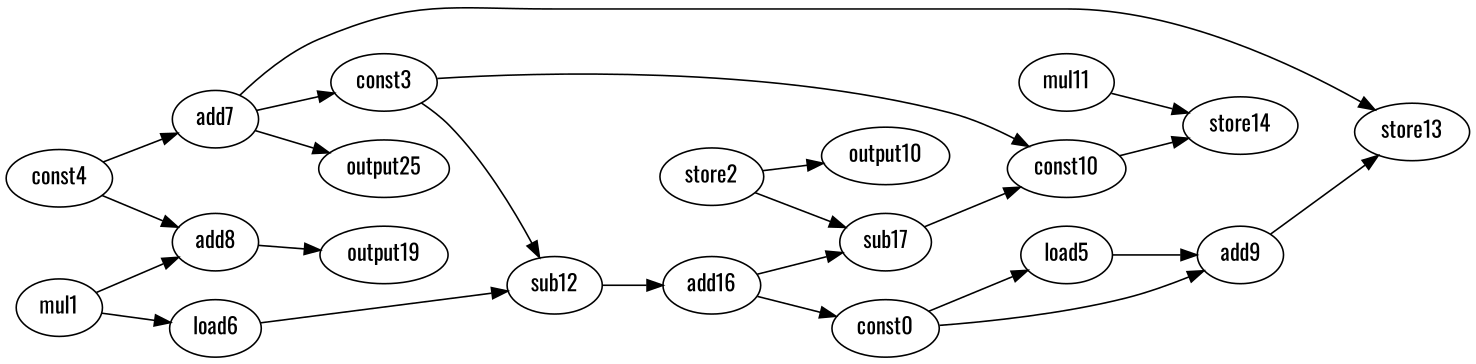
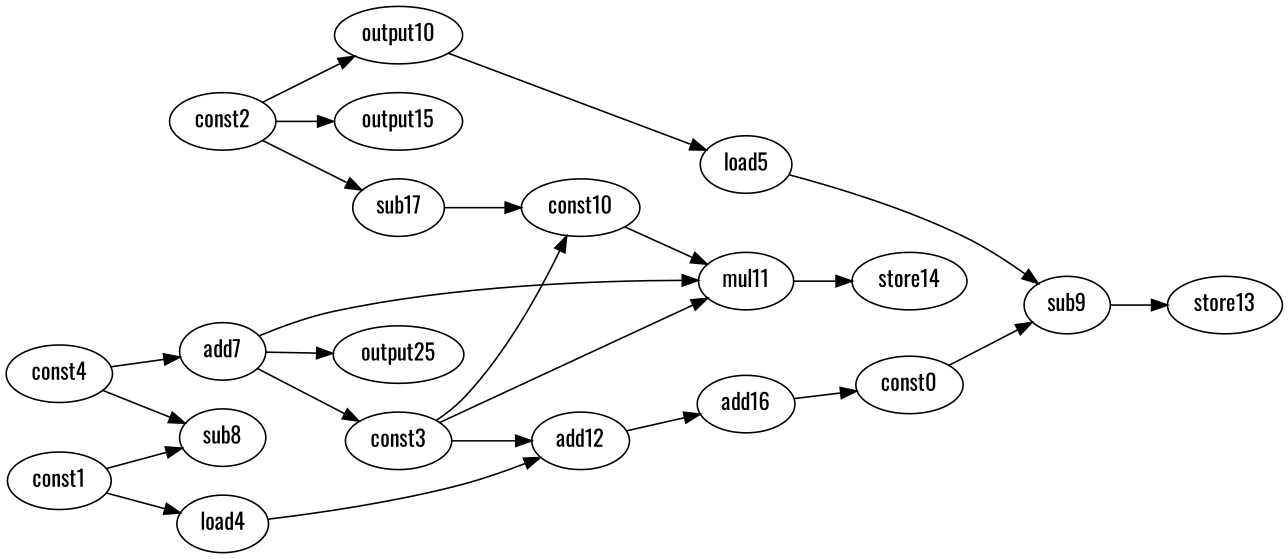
  digraph {
    fontname=Oswald
    rankdir=LR
    node [fontname=Oswald opcode=const]
    edge [fontname=Oswald operand=0]
    load5 [opcode=load]
    const0
-   add9 [opcode=add]
+   add9 [opcode=add label=sub9]
    store13 [opcode=store]
    add16 [opcode=add]
    sub17 [opcode=sub]
-   load6 [opcode=load]
-   const1 [label=mul1]
-   add8 [opcode=add]
-   add12 [opcode=add label=sub12]
-   output19 [opcode=output]
+   load6 [opcode=load label=load4]
+   const1
+   add8 [opcode=add label=sub8]
+   add12 [opcode=add]
    store14 [opcode=store]
-   const2 [label=store2]
+   output15 [opcode=output]
+   const2
    n15 [label=output10 opcode=output]
    n16 [label=const10 opcode=sub]
    const3
    mul11 [opcode=mul]
    add7 [opcode=add]
    n20 [label=output25 opcode=output]
    const4
    load5 -> add9 [operand=1]
-   const0 -> load5
+   n15 -> load5
    const0 -> add9
    add9 -> store13
    add16 -> const0
-   add16 -> sub17
    sub17 -> n16
    load6 -> add12 [operand=1]
    const1 -> load6
    const1 -> add8
-   add8 -> output19
    add12 -> add16 [operand=1]
    const2 -> sub17 [operand=1]
+   const2 -> output15
    const2 -> n15
-   n16 -> store14
+   n16 -> mul11
    const3 -> add12
    const3 -> n16 [operand=1]
+   const3 -> mul11 [operand=1]
    mul11 -> store14 [operand=1]
-   add7 -> store13 [operand=1]
+   add7 -> mul11 [operand=1]
    add7 -> const3
    add7 -> n20
    const4 -> add8 [operand=1]
    const4 -> add7 [operand=1]
  }
